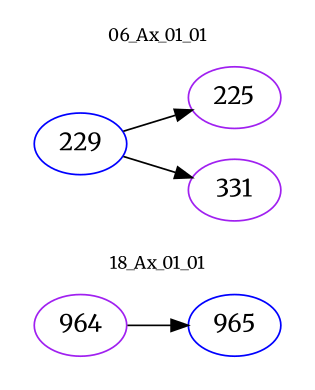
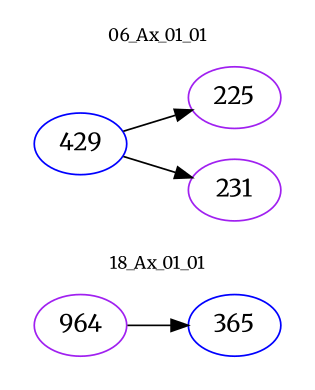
  digraph {
    fontname=Merriweather
    rankdir=LR
    node [color=purple fontname=Merriweather]
    edge [color=black fontname=Merriweather]
    n1 [label=964]
-   n2 [color=blue label=965]
-   n3 [color=blue label=229]
-   n4 [label=331]
+   n2 [color=blue label=365]
+   n3 [color=blue label=429]
+   n4 [label=231]
    n5 [label=225]
    subgraph cluster_1 {
      color=white
      fontsize=10
      label="18_Ax_01_01"
      n1
      n2
    }
    subgraph cluster_2 {
      color=white
      fontsize=10
      label="06_Ax_01_01"
      n3
      n4
      n5
    }
    n1 -> n2
    n3 -> n4
    n3 -> n5
  }
